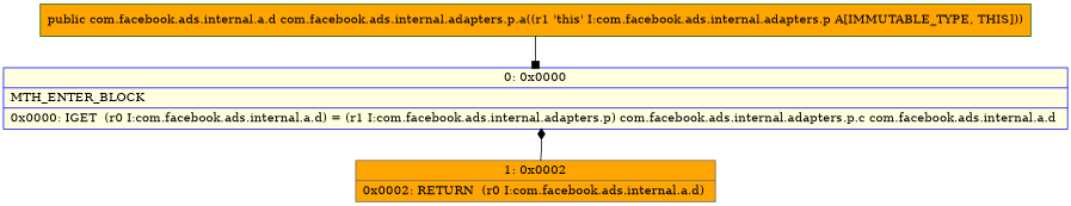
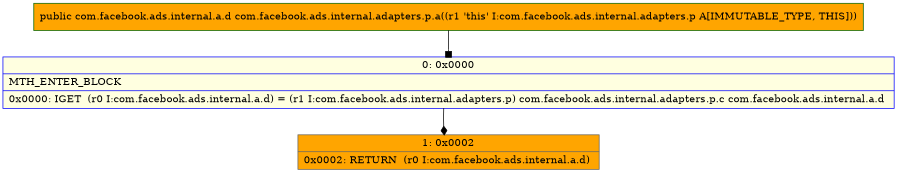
  digraph {
    node [shape=record style=filled fillcolor=orange]
    n1 [label="{0\:\ 0x0000|MTH_ENTER_BLOCK\l|0x0000: IGET  (r0 I:com.facebook.ads.internal.a.d) = (r1 I:com.facebook.ads.internal.adapters.p) com.facebook.ads.internal.adapters.p.c com.facebook.ads.internal.a.d \l}" fillcolor=lightyellow color=blue]
    n2 [label="{1\:\ 0x0002|0x0002: RETURN  (r0 I:com.facebook.ads.internal.a.d) \l}" color=gray40]
    n3 [label="{public com.facebook.ads.internal.a.d com.facebook.ads.internal.adapters.p.a((r1 'this' I:com.facebook.ads.internal.adapters.p A[IMMUTABLE_TYPE, THIS])) }" color=darkgreen]
-   n2 -> n1 [arrowhead=diamond]
+   n1 -> n2 [arrowhead=diamond]
    n3 -> n1 [arrowhead=box]
  }
